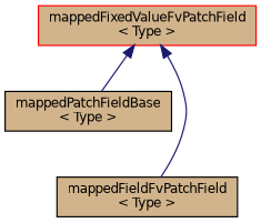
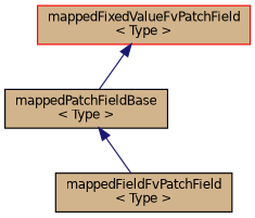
  digraph {
    node [color=black fillcolor=tan fontname=Helvetica fontsize=10 shape=record style=filled]
    edge [color=midnightblue dir=back fontname=Helvetica fontsize=10 labelfontname=Helvetica labelfontsize=10 style=solid]
    n1 [fontcolor=black height=0.2 label="mappedPatchFieldBase\l\< Type \>" width=0.4]
    n2 [height=0.2 label="mappedFieldFvPatchField\l\< Type \>" width=0.4]
    n3 [color=red height=0.2 label="mappedFixedValueFvPatchField\l\< Type \>" width=0.4]
-   n3 -> n2
+   n1 -> n2
    n3 -> n1
  }
